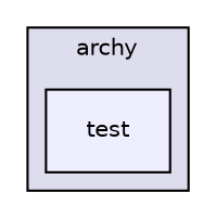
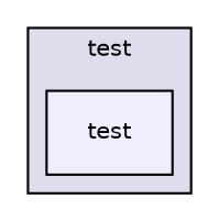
  digraph {
    compound=true
    n1 [fillcolor="#eeeeff" fontname=Helvetica fontsize=10 label=test pencolor=black shape=box style=filled]
    subgraph cluster_1 {
      bgcolor="#ddddee"
      fontname=Helvetica
      fontsize=10
-     label=archy
+     label=test
      pencolor=black
      n1
    }
  }
